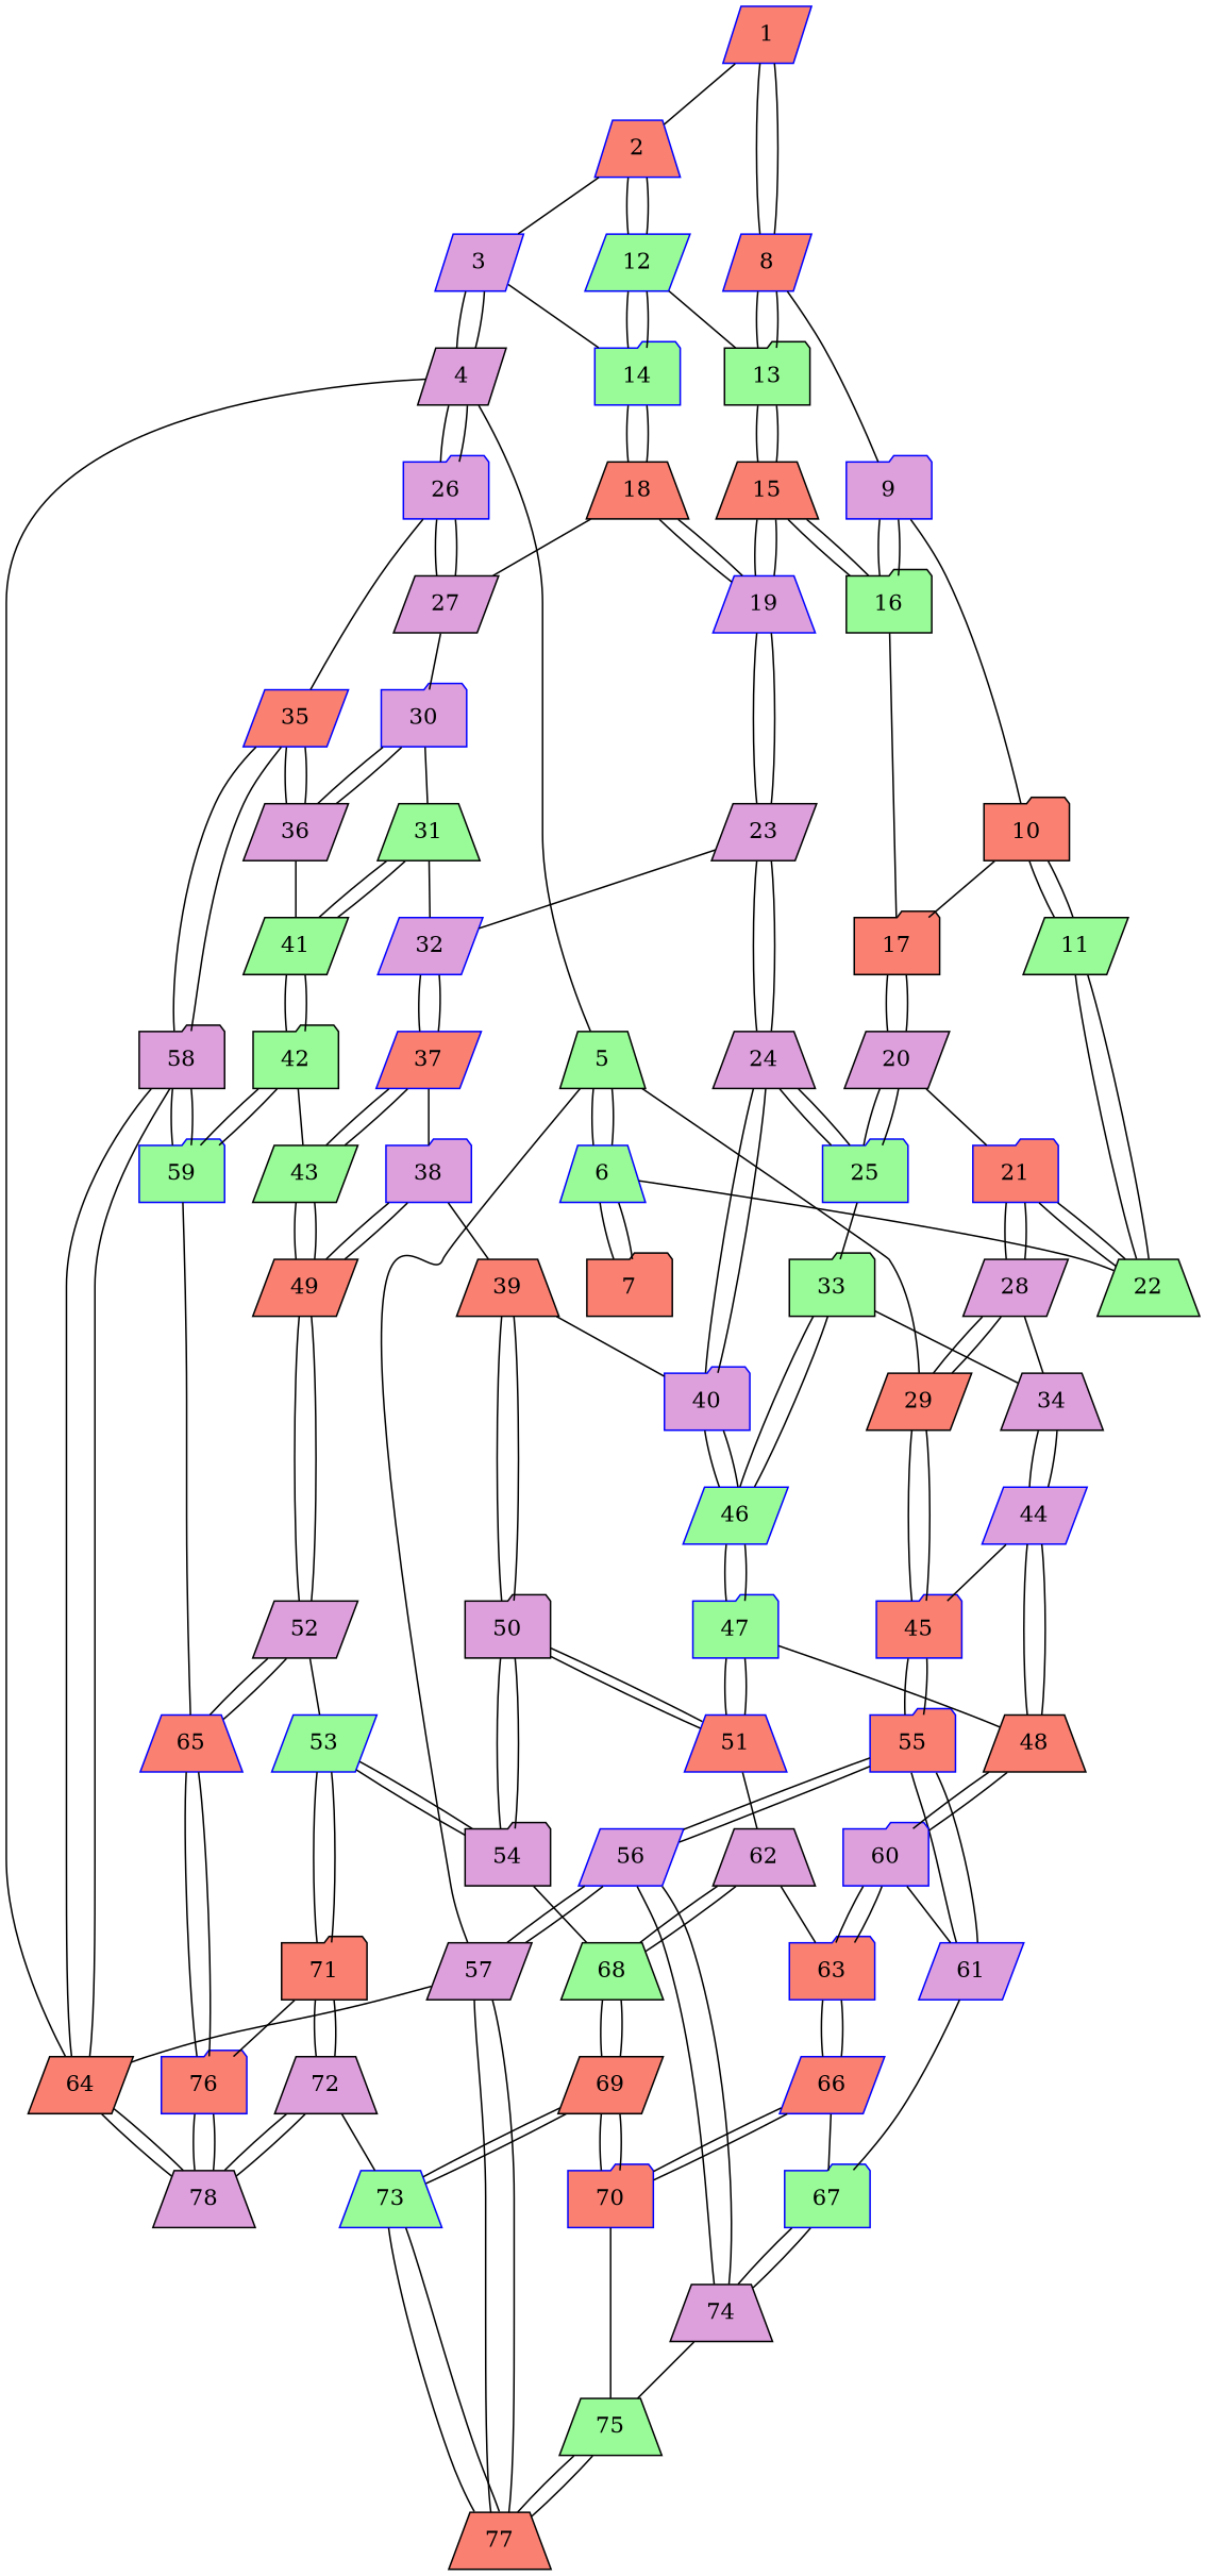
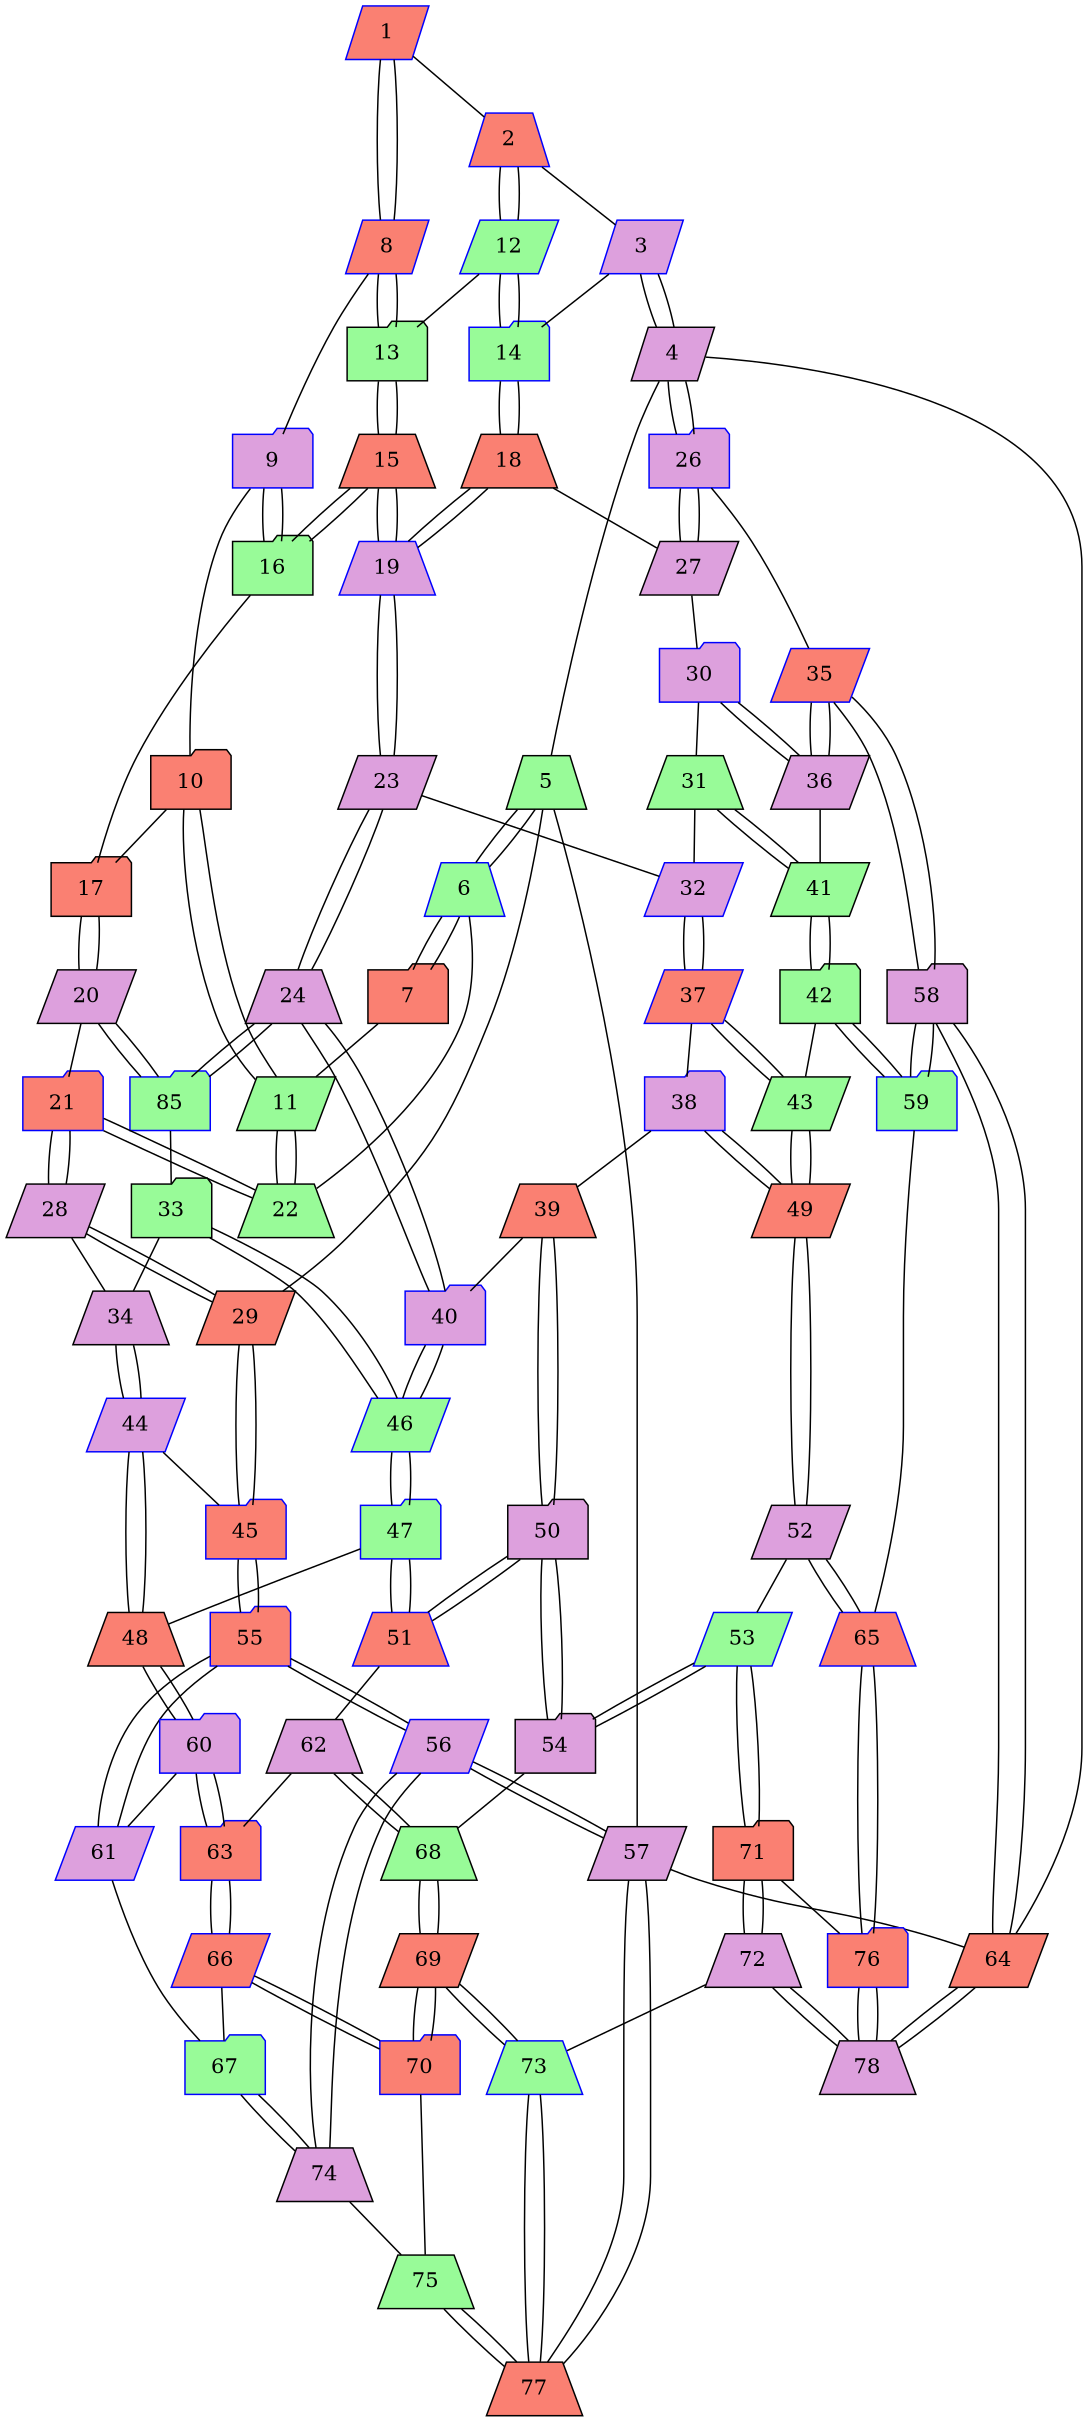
  graph {
    node [color=black fillcolor=plum shape=parallelogram style=filled]
    1 [color=blue fillcolor=salmon]
    2 [color=blue fillcolor=salmon shape=trapezium]
    8 [color=blue fillcolor=salmon]
    3 [color=blue]
    12 [color=blue fillcolor=palegreen]
    9 [color=blue shape=folder]
    13 [fillcolor=palegreen shape=folder]
    4
    14 [color=blue fillcolor=palegreen shape=folder]
    5 [fillcolor=palegreen shape=trapezium]
    26 [color=blue shape=folder]
    64 [fillcolor=salmon]
    18 [fillcolor=salmon shape=trapezium]
    6 [color=blue fillcolor=palegreen shape=trapezium]
    29 [fillcolor=salmon]
    57
    27
    35 [color=blue fillcolor=salmon]
    78 [shape=trapezium]
    7 [fillcolor=salmon shape=folder]
    22 [fillcolor=palegreen shape=trapezium]
    45 [color=blue fillcolor=salmon shape=folder]
    77 [fillcolor=salmon shape=trapezium]
    11 [fillcolor=palegreen]
    10 [fillcolor=salmon shape=folder]
    16 [fillcolor=palegreen shape=folder]
    15 [fillcolor=salmon shape=trapezium]
    17 [fillcolor=salmon shape=folder]
    20
    19 [color=blue shape=trapezium]
    23
    21 [color=blue fillcolor=salmon shape=folder]
-   25 [color=blue fillcolor=palegreen shape=folder]
+   25 [color=blue fillcolor=palegreen shape=folder label=85]
    30 [color=blue shape=folder]
    24 [shape=trapezium]
    32 [color=blue]
    28
    33 [fillcolor=palegreen shape=folder]
    34 [shape=trapezium]
    40 [color=blue shape=folder]
    37 [color=blue fillcolor=salmon]
    46 [color=blue fillcolor=palegreen]
    36
    58 [shape=folder]
    31 [fillcolor=palegreen shape=trapezium]
    44 [color=blue]
    55 [color=blue fillcolor=salmon shape=folder]
    41 [fillcolor=palegreen]
    42 [fillcolor=palegreen shape=folder]
    38 [color=blue shape=folder]
    43 [fillcolor=palegreen]
    47 [color=blue fillcolor=palegreen shape=folder]
    48 [fillcolor=salmon shape=trapezium]
    59 [color=blue fillcolor=palegreen shape=folder]
    39 [fillcolor=salmon shape=trapezium]
    49 [fillcolor=salmon]
    50 [shape=folder]
    52
    51 [color=blue fillcolor=salmon shape=trapezium]
    54 [shape=folder]
    65 [color=blue fillcolor=salmon shape=trapezium]
    60 [color=blue shape=folder]
    56 [color=blue]
    61 [color=blue]
    62 [shape=trapezium]
    63 [color=blue fillcolor=salmon shape=folder]
    53 [color=blue fillcolor=palegreen]
    68 [fillcolor=palegreen shape=trapezium]
    71 [fillcolor=salmon shape=folder]
    76 [color=blue fillcolor=salmon shape=folder]
    72 [shape=trapezium]
    69 [fillcolor=salmon]
    74 [shape=trapezium]
    67 [color=blue fillcolor=palegreen shape=folder]
    75 [fillcolor=palegreen shape=trapezium]
    66 [color=blue fillcolor=salmon]
    70 [color=blue fillcolor=salmon shape=folder]
    73 [color=blue fillcolor=palegreen shape=trapezium]
    1 -- 2
    1 -- 8
    1 -- 8
    2 -- 3
    2 -- 12
    2 -- 12
    8 -- 9
    8 -- 13
    8 -- 13
    3 -- 4
    3 -- 4
    3 -- 14
    12 -- 13
    12 -- 14
    12 -- 14
    9 -- 10
    9 -- 16
    9 -- 16
    13 -- 15
    13 -- 15
    4 -- 5
    4 -- 26
    4 -- 26
    4 -- 64
    14 -- 18
    14 -- 18
    5 -- 6
    5 -- 6
    5 -- 29
    5 -- 57
    26 -- 27
    26 -- 27
    26 -- 35
    64 -- 78
    64 -- 78
    18 -- 27
    18 -- 19
    18 -- 19
    6 -- 7
    6 -- 7
    6 -- 22
    29 -- 45
    29 -- 45
    57 -- 64
    57 -- 77
    57 -- 77
    27 -- 30
    35 -- 36
    35 -- 36
    35 -- 58
    35 -- 58
+   7 -- 11
    45 -- 55
    45 -- 55
    11 -- 22
    11 -- 22
    10 -- 11
    10 -- 11
    10 -- 17
    16 -- 17
    15 -- 16
    15 -- 16
    15 -- 19
    15 -- 19
    17 -- 20
    17 -- 20
    20 -- 21
    20 -- 25
    20 -- 25
    19 -- 23
    19 -- 23
    23 -- 24
    23 -- 24
    23 -- 32
    21 -- 22
    21 -- 22
    21 -- 28
    21 -- 28
    25 -- 33
    30 -- 36
    30 -- 36
    30 -- 31
    24 -- 25
    24 -- 25
    24 -- 40
    24 -- 40
    32 -- 37
    32 -- 37
    28 -- 29
    28 -- 29
    28 -- 34
    33 -- 34
    33 -- 46
    33 -- 46
    34 -- 44
    34 -- 44
    40 -- 46
    40 -- 46
    37 -- 38
    37 -- 43
    37 -- 43
    46 -- 47
    46 -- 47
    36 -- 41
    58 -- 64
    58 -- 64
    58 -- 59
    58 -- 59
    31 -- 32
    31 -- 41
    31 -- 41
    44 -- 45
    44 -- 48
    44 -- 48
    55 -- 56
    55 -- 56
    55 -- 61
    55 -- 61
    41 -- 42
    41 -- 42
    42 -- 43
    42 -- 59
    42 -- 59
    38 -- 39
    38 -- 49
    38 -- 49
    43 -- 49
    43 -- 49
    47 -- 48
    47 -- 51
    47 -- 51
    48 -- 60
    48 -- 60
    59 -- 65
    39 -- 40
    39 -- 50
    39 -- 50
    49 -- 52
    49 -- 52
    50 -- 51
    50 -- 51
    50 -- 54
    50 -- 54
    52 -- 65
    52 -- 65
    52 -- 53
    51 -- 62
    54 -- 68
    65 -- 76
    65 -- 76
    60 -- 61
    60 -- 63
    60 -- 63
    56 -- 57
    56 -- 57
    56 -- 74
    56 -- 74
    61 -- 67
    62 -- 63
    62 -- 68
    62 -- 68
    63 -- 66
    63 -- 66
    53 -- 54
    53 -- 54
    53 -- 71
    53 -- 71
    68 -- 69
    68 -- 69
    71 -- 76
    71 -- 72
    71 -- 72
    76 -- 78
    76 -- 78
    72 -- 78
    72 -- 78
    72 -- 73
    69 -- 70
    69 -- 70
    69 -- 73
    69 -- 73
    74 -- 75
    67 -- 74
    67 -- 74
    75 -- 77
    75 -- 77
    66 -- 67
    66 -- 70
    66 -- 70
    70 -- 75
    73 -- 77
    73 -- 77
  }
